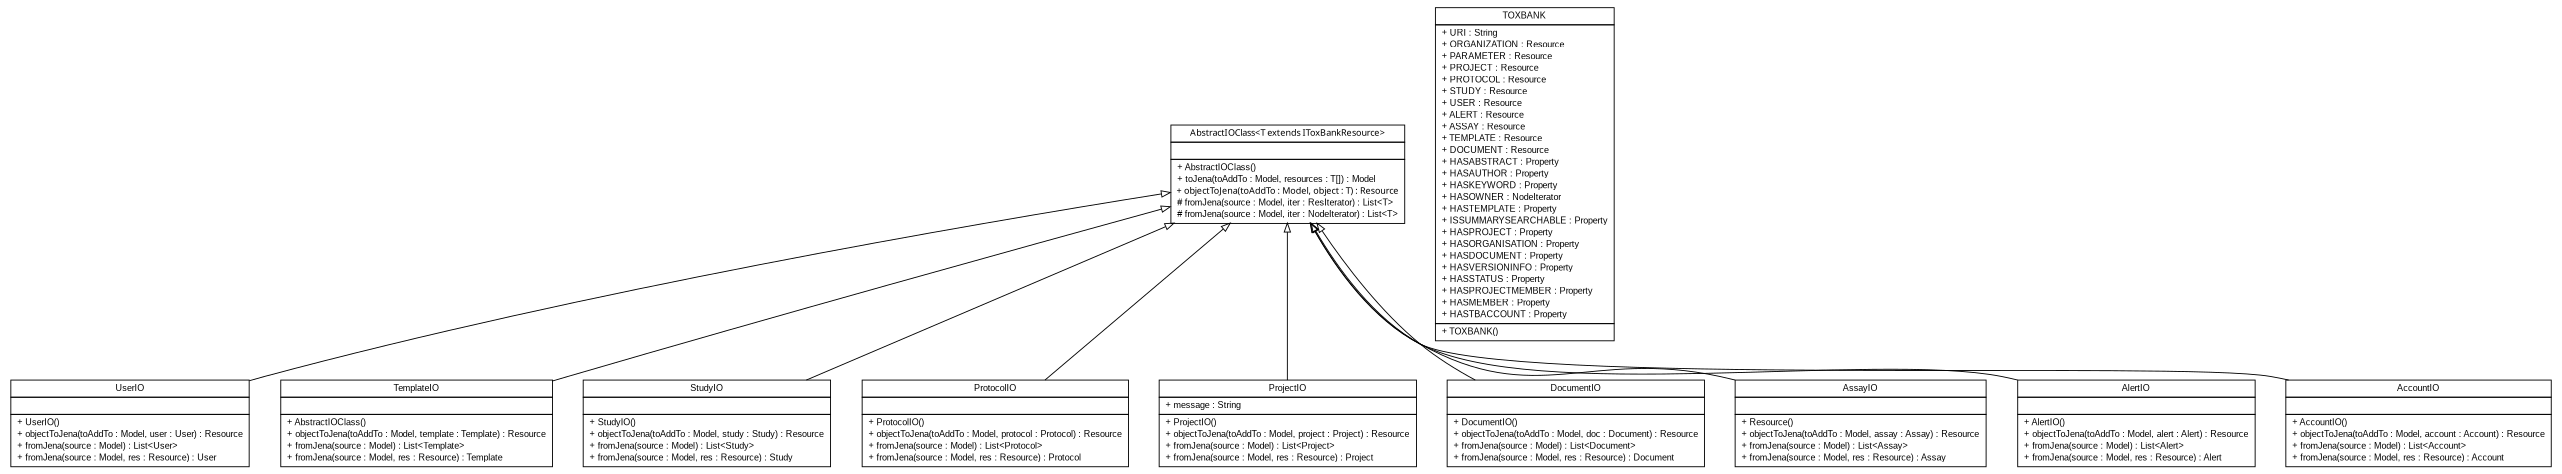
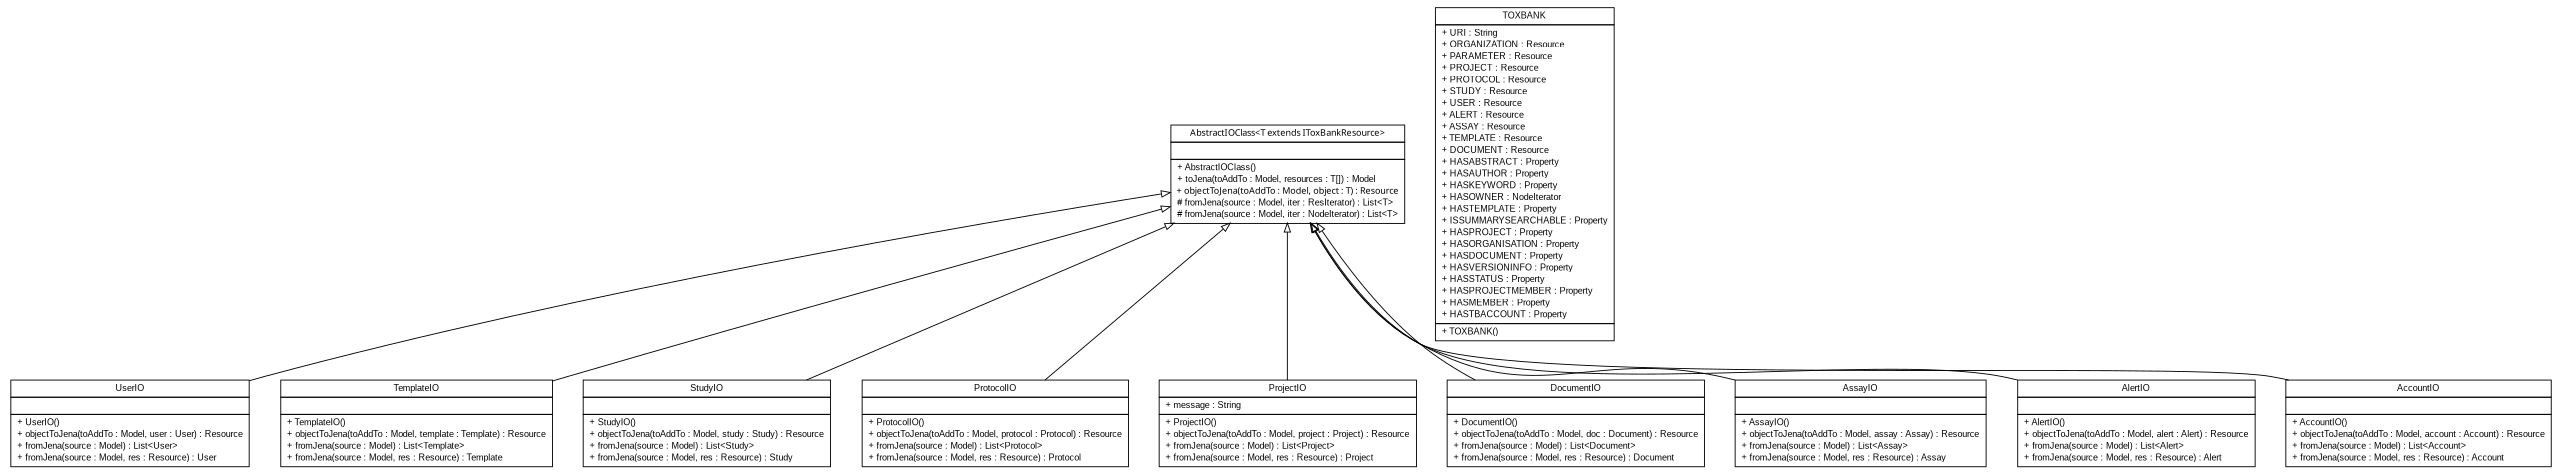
  digraph {
    node [fontcolor=black fontname=arial fontsize=10.0 shape=plaintext]
    edge [arrowtail=empty dir=back fontname=arial fontsize=10 headport=p labelfontname=arial labelfontsize=10 tailport=p]
    n1 [label=<<table border="0" cellborder="1" cellspacing="0" cellpadding="2" port="p" href="./UserIO.html"> 		<tr><td><table border="0" cellspacing="0" cellpadding="1"> 			<tr><td> UserIO </td></tr> 		</table></td></tr> 		<tr><td><table border="0" cellspacing="0" cellpadding="1"> 			<tr><td align="left">  </td></tr> 		</table></td></tr> 		<tr><td><table border="0" cellspacing="0" cellpadding="1"> 			<tr><td align="left"> + UserIO() </td></tr> 			<tr><td align="left"> + objectToJena(toAddTo : Model, user : User) : Resource </td></tr> 			<tr><td align="left"> + fromJena(source : Model) : List&lt;User&gt; </td></tr> 			<tr><td align="left"> + fromJena(source : Model, res : Resource) : User </td></tr> 		</table></td></tr> 		</table>>]
    n2 [label=<<table border="0" cellborder="1" cellspacing="0" cellpadding="2" port="p" href="./TOXBANK.html"> 		<tr><td><table border="0" cellspacing="0" cellpadding="1"> 			<tr><td> TOXBANK </td></tr> 		</table></td></tr> 		<tr><td><table border="0" cellspacing="0" cellpadding="1"> 			<tr><td align="left"> + URI : String </td></tr> 			<tr><td align="left"> + ORGANIZATION : Resource </td></tr> 			<tr><td align="left"> + PARAMETER : Resource </td></tr> 			<tr><td align="left"> + PROJECT : Resource </td></tr> 			<tr><td align="left"> + PROTOCOL : Resource </td></tr> 			<tr><td align="left"> + STUDY : Resource </td></tr> 			<tr><td align="left"> + USER : Resource </td></tr> 			<tr><td align="left"> + ALERT : Resource </td></tr> 			<tr><td align="left"> + ASSAY : Resource </td></tr> 			<tr><td align="left"> + TEMPLATE : Resource </td></tr> 			<tr><td align="left"> + DOCUMENT : Resource </td></tr> 			<tr><td align="left"> + HASABSTRACT : Property </td></tr> 			<tr><td align="left"> + HASAUTHOR : Property </td></tr> 			<tr><td align="left"> + HASKEYWORD : Property </td></tr> 			<tr><td align="left"> + HASOWNER : NodeIterator </td></tr> 			<tr><td align="left"> + HASTEMPLATE : Property </td></tr> 			<tr><td align="left"> + ISSUMMARYSEARCHABLE : Property </td></tr> 			<tr><td align="left"> + HASPROJECT : Property </td></tr> 			<tr><td align="left"> + HASORGANISATION : Property </td></tr> 			<tr><td align="left"> + HASDOCUMENT : Property </td></tr> 			<tr><td align="left"> + HASVERSIONINFO : Property </td></tr> 			<tr><td align="left"> + HASSTATUS : Property </td></tr> 			<tr><td align="left"> + HASPROJECTMEMBER : Property </td></tr> 			<tr><td align="left"> + HASMEMBER : Property </td></tr> 			<tr><td align="left"> + HASTBACCOUNT : Property </td></tr> 		</table></td></tr> 		<tr><td><table border="0" cellspacing="0" cellpadding="1"> 			<tr><td align="left"> + TOXBANK() </td></tr> 		</table></td></tr> 		</table>>]
-   n3 [label=<<table border="0" cellborder="1" cellspacing="0" cellpadding="2" port="p" href="./TemplateIO.html"> 		<tr><td><table border="0" cellspacing="0" cellpadding="1"> 			<tr><td> TemplateIO </td></tr> 		</table></td></tr> 		<tr><td><table border="0" cellspacing="0" cellpadding="1"> 			<tr><td align="left">  </td></tr> 		</table></td></tr> 		<tr><td><table border="0" cellspacing="0" cellpadding="1"> 			<tr><td align="left"> + AbstractIOClass() </td></tr> 			<tr><td align="left"> + objectToJena(toAddTo : Model, template : Template) : Resource </td></tr> 			<tr><td align="left"> + fromJena(source : Model) : List&lt;Template&gt; </td></tr> 			<tr><td align="left"> + fromJena(source : Model, res : Resource) : Template </td></tr> 		</table></td></tr> 		</table>>]
+   n3 [label=<<table border="0" cellborder="1" cellspacing="0" cellpadding="2" port="p" href="./TemplateIO.html"> 		<tr><td><table border="0" cellspacing="0" cellpadding="1"> 			<tr><td> TemplateIO </td></tr> 		</table></td></tr> 		<tr><td><table border="0" cellspacing="0" cellpadding="1"> 			<tr><td align="left">  </td></tr> 		</table></td></tr> 		<tr><td><table border="0" cellspacing="0" cellpadding="1"> 			<tr><td align="left"> + TemplateIO() </td></tr> 			<tr><td align="left"> + objectToJena(toAddTo : Model, template : Template) : Resource </td></tr> 			<tr><td align="left"> + fromJena(source : Model) : List&lt;Template&gt; </td></tr> 			<tr><td align="left"> + fromJena(source : Model, res : Resource) : Template </td></tr> 		</table></td></tr> 		</table>>]
    n4 [label=<<table border="0" cellborder="1" cellspacing="0" cellpadding="2" port="p" href="./StudyIO.html"> 		<tr><td><table border="0" cellspacing="0" cellpadding="1"> 			<tr><td> StudyIO </td></tr> 		</table></td></tr> 		<tr><td><table border="0" cellspacing="0" cellpadding="1"> 			<tr><td align="left">  </td></tr> 		</table></td></tr> 		<tr><td><table border="0" cellspacing="0" cellpadding="1"> 			<tr><td align="left"> + StudyIO() </td></tr> 			<tr><td align="left"> + objectToJena(toAddTo : Model, study : Study) : Resource </td></tr> 			<tr><td align="left"> + fromJena(source : Model) : List&lt;Study&gt; </td></tr> 			<tr><td align="left"> + fromJena(source : Model, res : Resource) : Study </td></tr> 		</table></td></tr> 		</table>>]
    n5 [label=<<table border="0" cellborder="1" cellspacing="0" cellpadding="2" port="p" href="./ProtocolIO.html"> 		<tr><td><table border="0" cellspacing="0" cellpadding="1"> 			<tr><td> ProtocolIO </td></tr> 		</table></td></tr> 		<tr><td><table border="0" cellspacing="0" cellpadding="1"> 			<tr><td align="left">  </td></tr> 		</table></td></tr> 		<tr><td><table border="0" cellspacing="0" cellpadding="1"> 			<tr><td align="left"> + ProtocolIO() </td></tr> 			<tr><td align="left"> + objectToJena(toAddTo : Model, protocol : Protocol) : Resource </td></tr> 			<tr><td align="left"> + fromJena(source : Model) : List&lt;Protocol&gt; </td></tr> 			<tr><td align="left"> + fromJena(source : Model, res : Resource) : Protocol </td></tr> 		</table></td></tr> 		</table>>]
    n6 [label=<<table border="0" cellborder="1" cellspacing="0" cellpadding="2" port="p" href="./ProjectIO.html"> 		<tr><td><table border="0" cellspacing="0" cellpadding="1"> 			<tr><td> ProjectIO </td></tr> 		</table></td></tr> 		<tr><td><table border="0" cellspacing="0" cellpadding="1"> 			<tr><td align="left"> + message : String </td></tr> 		</table></td></tr> 		<tr><td><table border="0" cellspacing="0" cellpadding="1"> 			<tr><td align="left"> + ProjectIO() </td></tr> 			<tr><td align="left"> + objectToJena(toAddTo : Model, project : Project) : Resource </td></tr> 			<tr><td align="left"> + fromJena(source : Model) : List&lt;Project&gt; </td></tr> 			<tr><td align="left"> + fromJena(source : Model, res : Resource) : Project </td></tr> 		</table></td></tr> 		</table>>]
    n7 [label=<<table border="0" cellborder="1" cellspacing="0" cellpadding="2" port="p" href="./AbstractIOClass.html"> 		<tr><td><table border="0" cellspacing="0" cellpadding="1"> 			<tr><td><font face="ariali"> AbstractIOClass&lt;T extends IToxBankResource&gt; </font></td></tr> 		</table></td></tr> 		<tr><td><table border="0" cellspacing="0" cellpadding="1"> 			<tr><td align="left">  </td></tr> 		</table></td></tr> 		<tr><td><table border="0" cellspacing="0" cellpadding="1"> 			<tr><td align="left"> + AbstractIOClass() </td></tr> 			<tr><td align="left"> + toJena(toAddTo : Model, resources : T[]) : Model </td></tr> 			<tr><td align="left"><font face="ariali" point-size="10.0"> + objectToJena(toAddTo : Model, object : T) : Resource </font></td></tr> 			<tr><td align="left"> # fromJena(source : Model, iter : ResIterator) : List&lt;T&gt; </td></tr> 			<tr><td align="left"> # fromJena(source : Model, iter : NodeIterator) : List&lt;T&gt; </td></tr> 		</table></td></tr> 		</table>>]
    n8 [label=<<table border="0" cellborder="1" cellspacing="0" cellpadding="2" port="p" href="./DocumentIO.html"> 		<tr><td><table border="0" cellspacing="0" cellpadding="1"> 			<tr><td> DocumentIO </td></tr> 		</table></td></tr> 		<tr><td><table border="0" cellspacing="0" cellpadding="1"> 			<tr><td align="left">  </td></tr> 		</table></td></tr> 		<tr><td><table border="0" cellspacing="0" cellpadding="1"> 			<tr><td align="left"> + DocumentIO() </td></tr> 			<tr><td align="left"> + objectToJena(toAddTo : Model, doc : Document) : Resource </td></tr> 			<tr><td align="left"> + fromJena(source : Model) : List&lt;Document&gt; </td></tr> 			<tr><td align="left"> + fromJena(source : Model, res : Resource) : Document </td></tr> 		</table></td></tr> 		</table>>]
-   n9 [label=<<table border="0" cellborder="1" cellspacing="0" cellpadding="2" port="p" href="./AssayIO.html"> 		<tr><td><table border="0" cellspacing="0" cellpadding="1"> 			<tr><td> AssayIO </td></tr> 		</table></td></tr> 		<tr><td><table border="0" cellspacing="0" cellpadding="1"> 			<tr><td align="left">  </td></tr> 		</table></td></tr> 		<tr><td><table border="0" cellspacing="0" cellpadding="1"> 			<tr><td align="left"> + Resource() </td></tr> 			<tr><td align="left"> + objectToJena(toAddTo : Model, assay : Assay) : Resource </td></tr> 			<tr><td align="left"> + fromJena(source : Model) : List&lt;Assay&gt; </td></tr> 			<tr><td align="left"> + fromJena(source : Model, res : Resource) : Assay </td></tr> 		</table></td></tr> 		</table>>]
+   n9 [label=<<table border="0" cellborder="1" cellspacing="0" cellpadding="2" port="p" href="./AssayIO.html"> 		<tr><td><table border="0" cellspacing="0" cellpadding="1"> 			<tr><td> AssayIO </td></tr> 		</table></td></tr> 		<tr><td><table border="0" cellspacing="0" cellpadding="1"> 			<tr><td align="left">  </td></tr> 		</table></td></tr> 		<tr><td><table border="0" cellspacing="0" cellpadding="1"> 			<tr><td align="left"> + AssayIO() </td></tr> 			<tr><td align="left"> + objectToJena(toAddTo : Model, assay : Assay) : Resource </td></tr> 			<tr><td align="left"> + fromJena(source : Model) : List&lt;Assay&gt; </td></tr> 			<tr><td align="left"> + fromJena(source : Model, res : Resource) : Assay </td></tr> 		</table></td></tr> 		</table>>]
    n10 [label=<<table border="0" cellborder="1" cellspacing="0" cellpadding="2" port="p" href="./AlertIO.html"> 		<tr><td><table border="0" cellspacing="0" cellpadding="1"> 			<tr><td> AlertIO </td></tr> 		</table></td></tr> 		<tr><td><table border="0" cellspacing="0" cellpadding="1"> 			<tr><td align="left">  </td></tr> 		</table></td></tr> 		<tr><td><table border="0" cellspacing="0" cellpadding="1"> 			<tr><td align="left"> + AlertIO() </td></tr> 			<tr><td align="left"> + objectToJena(toAddTo : Model, alert : Alert) : Resource </td></tr> 			<tr><td align="left"> + fromJena(source : Model) : List&lt;Alert&gt; </td></tr> 			<tr><td align="left"> + fromJena(source : Model, res : Resource) : Alert </td></tr> 		</table></td></tr> 		</table>>]
    n11 [label=<<table border="0" cellborder="1" cellspacing="0" cellpadding="2" port="p" href="./AccountIO.html"> 		<tr><td><table border="0" cellspacing="0" cellpadding="1"> 			<tr><td> AccountIO </td></tr> 		</table></td></tr> 		<tr><td><table border="0" cellspacing="0" cellpadding="1"> 			<tr><td align="left">  </td></tr> 		</table></td></tr> 		<tr><td><table border="0" cellspacing="0" cellpadding="1"> 			<tr><td align="left"> + AccountIO() </td></tr> 			<tr><td align="left"> + objectToJena(toAddTo : Model, account : Account) : Resource </td></tr> 			<tr><td align="left"> + fromJena(source : Model) : List&lt;Account&gt; </td></tr> 			<tr><td align="left"> + fromJena(source : Model, res : Resource) : Account </td></tr> 		</table></td></tr> 		</table>>]
    n7 -> n1
    n7 -> n3
    n7 -> n4
    n7 -> n5
    n7 -> n6
    n7 -> n8
    n7 -> n9
    n7 -> n10
    n7 -> n11
  }
